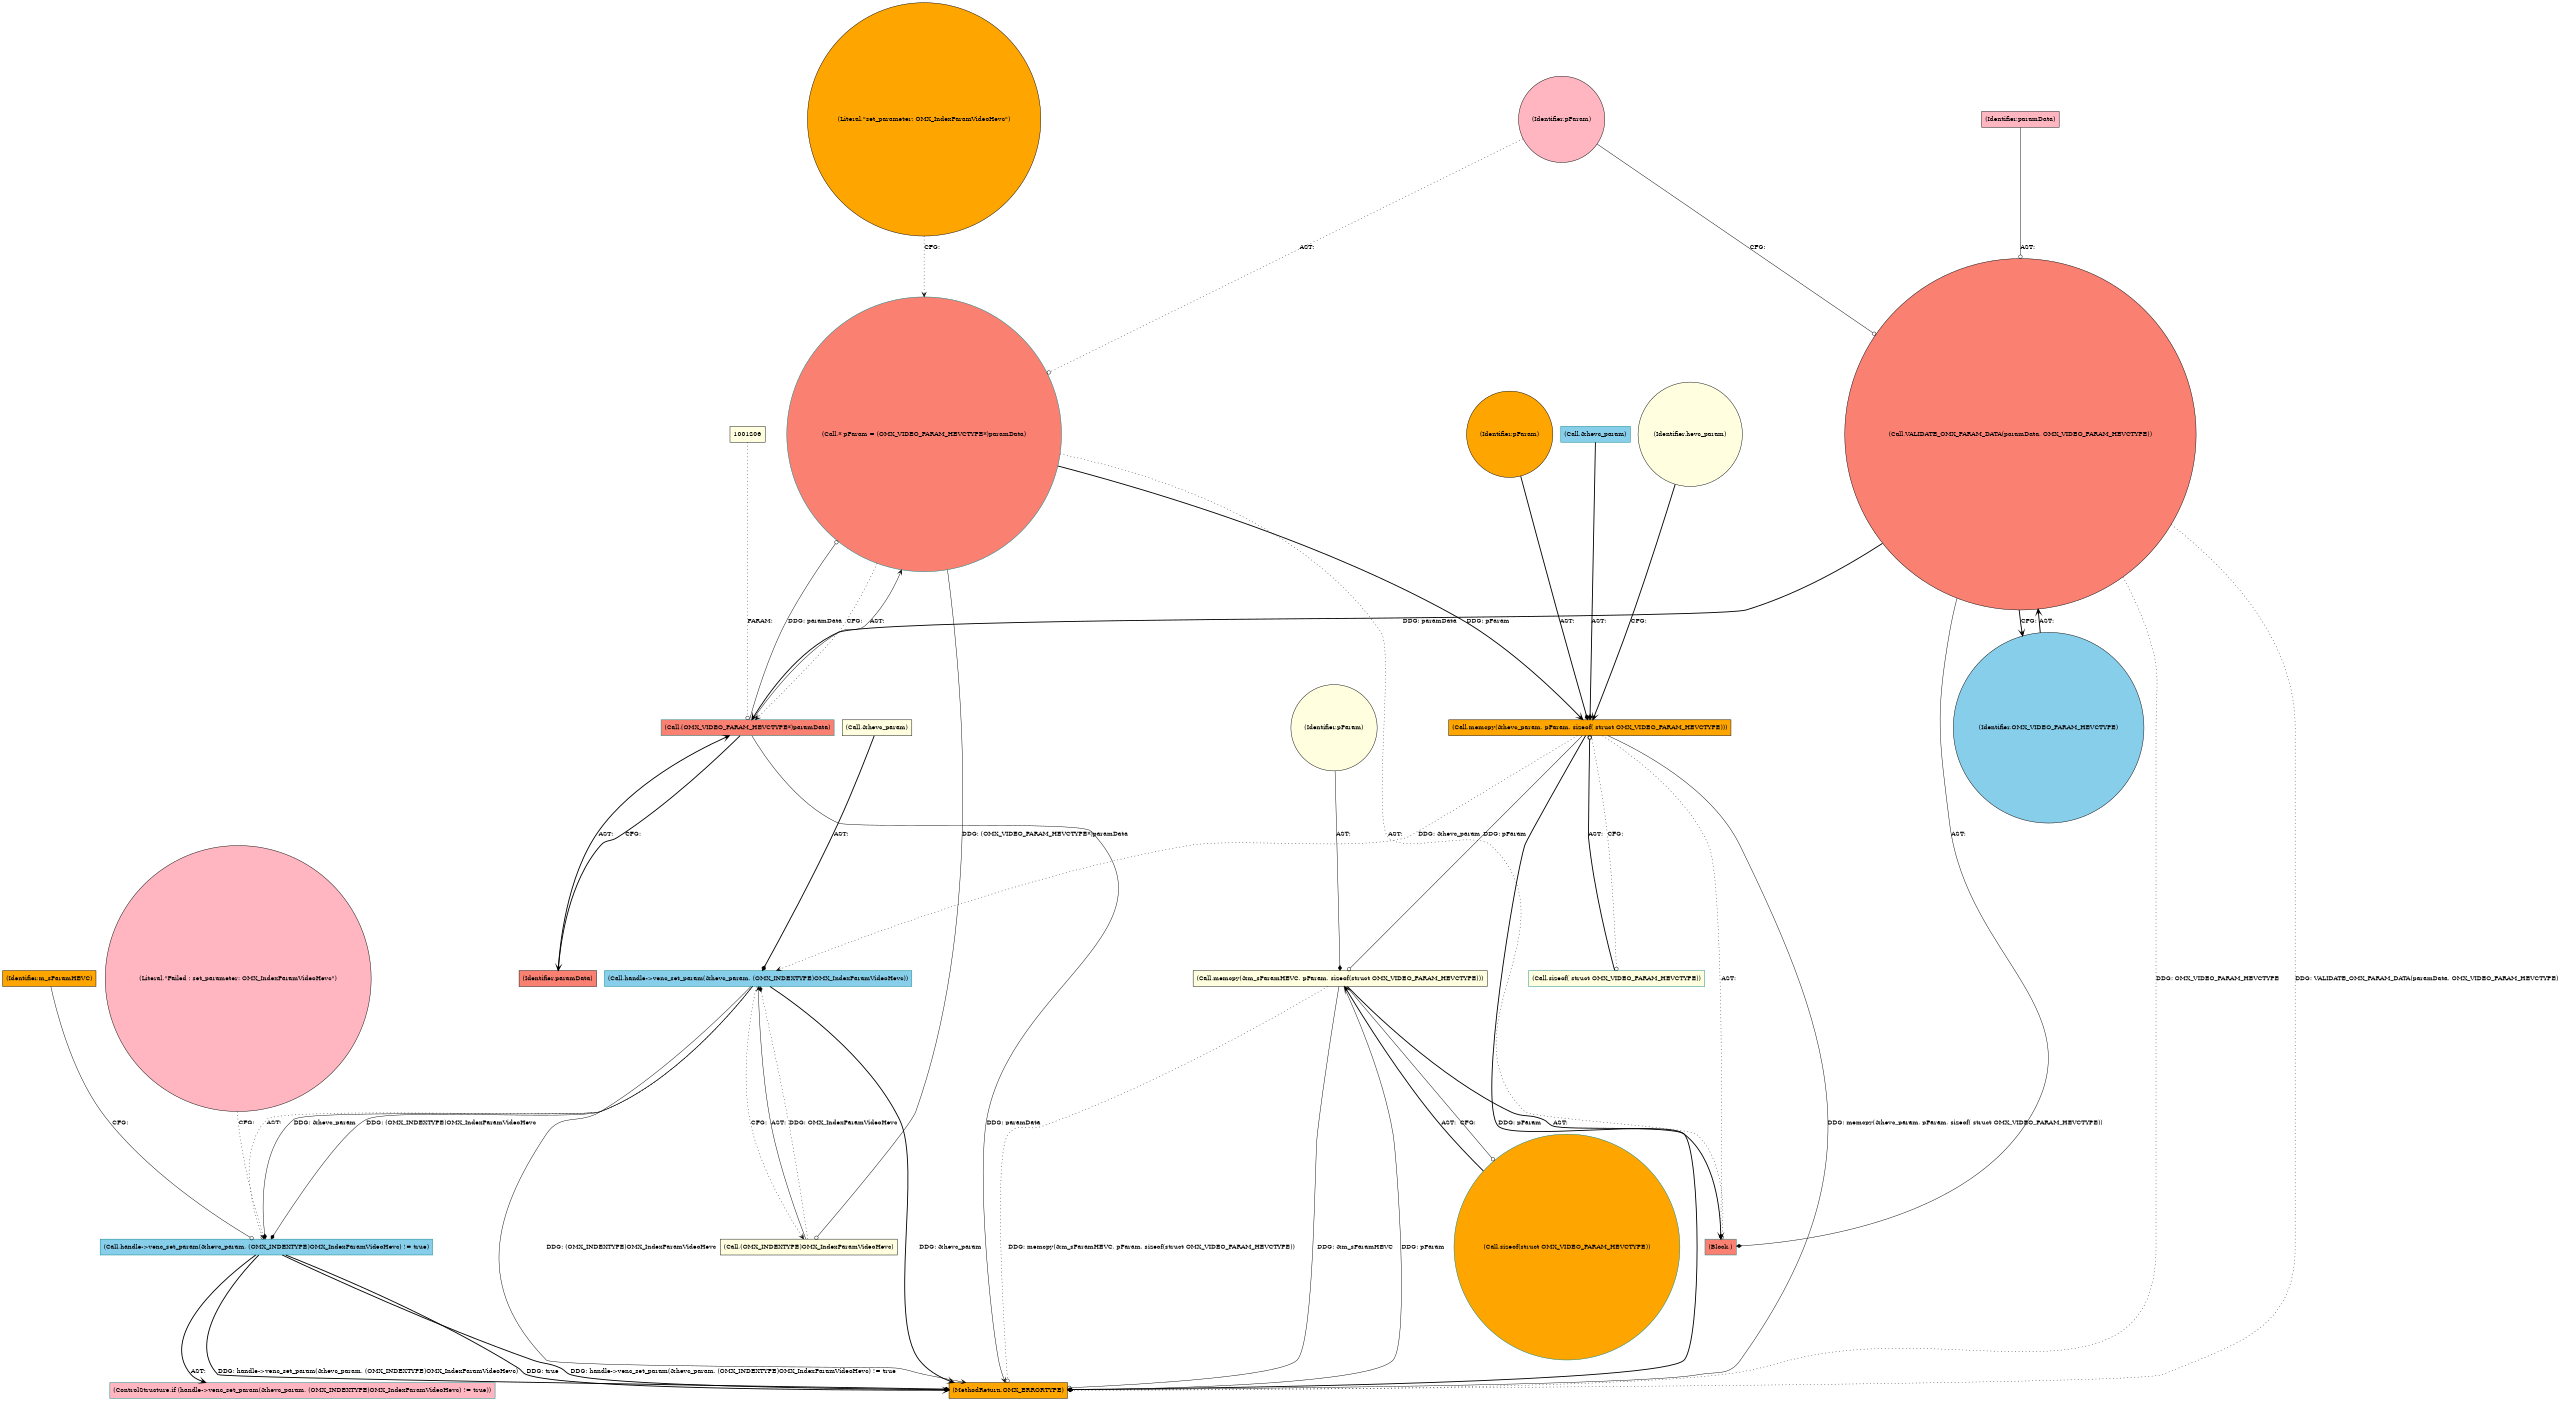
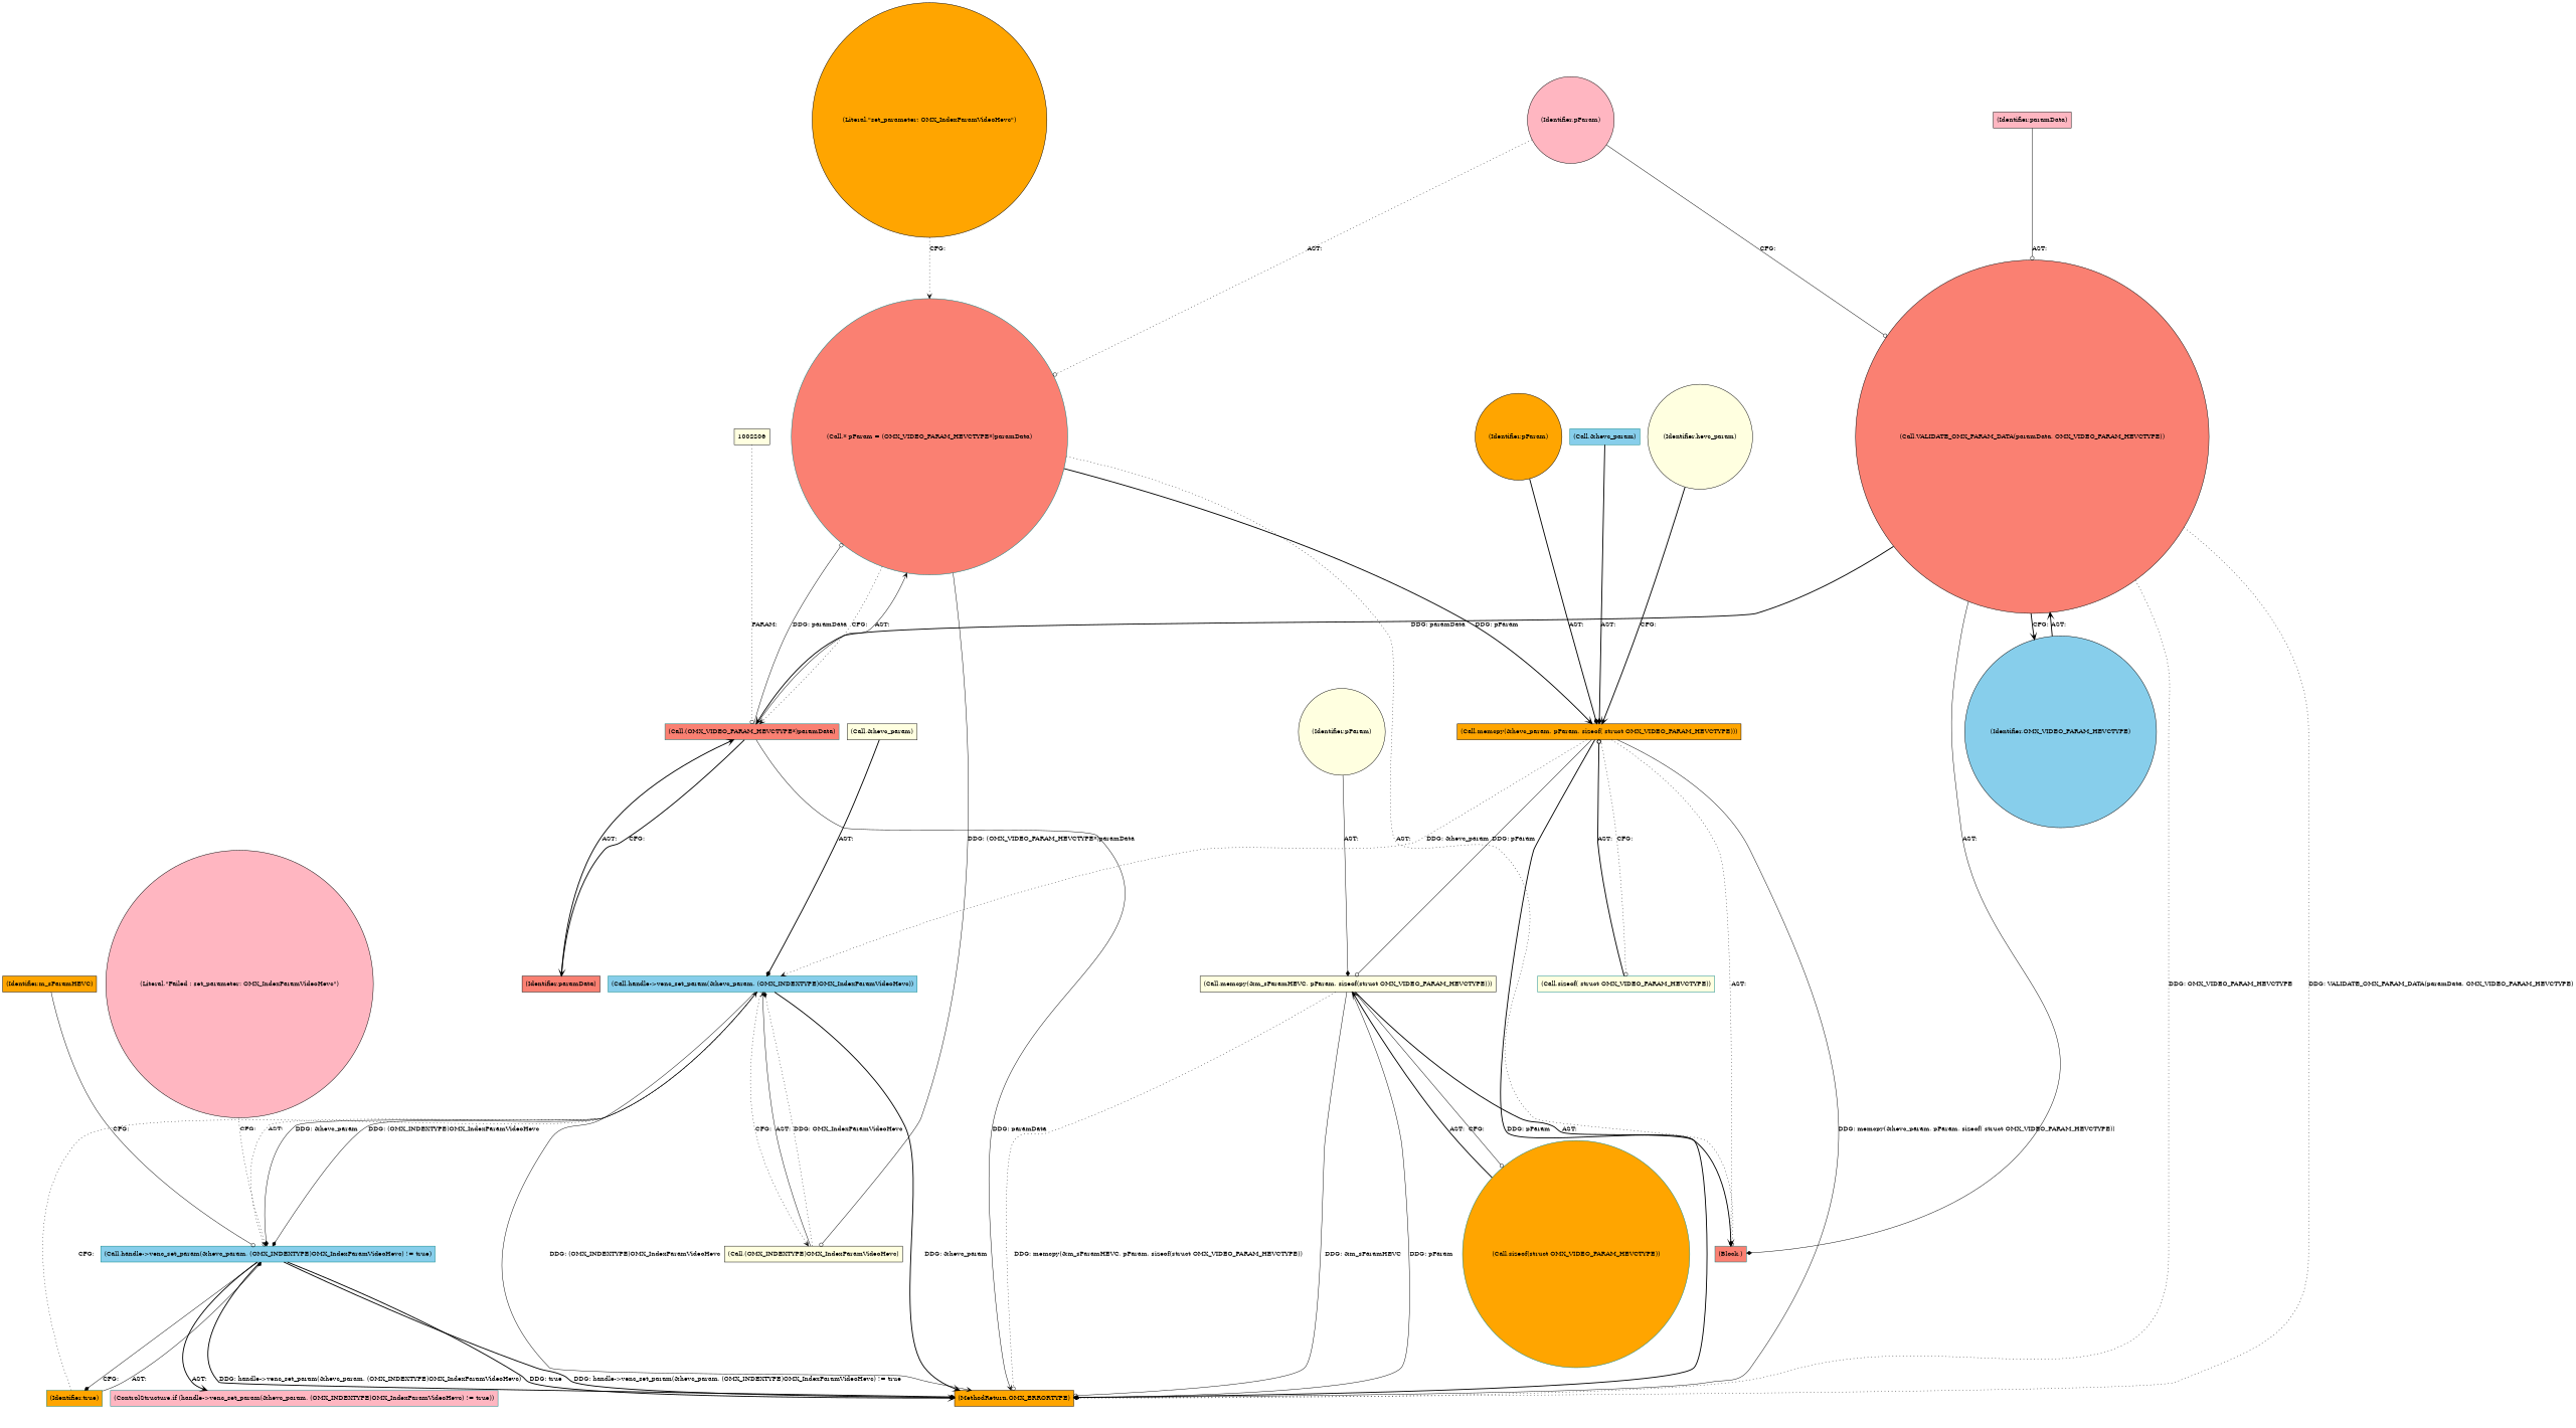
  digraph {
    node [color=black fillcolor=orange shape=box style=filled]
    edge [arrowhead=vee style=solid]
    n1 [color=teal fillcolor=salmon label="(Call,* pParam = (OMX_VIDEO_PARAM_HEVCTYPE*)paramData)" shape=circle]
    n2 [color=teal fillcolor=salmon label="(Call,(OMX_VIDEO_PARAM_HEVCTYPE*)paramData)"]
    n3 [label="(Call,memcpy(&hevc_param, pParam, sizeof( struct OMX_VIDEO_PARAM_HEVCTYPE)))"]
    n4 [color=teal fillcolor=salmon label="(Block,)"]
    n5 [fillcolor=lightyellow label="(Call,(OMX_INDEXTYPE)OMX_IndexParamVideoHevc)"]
    n6 [label="(MethodReturn,OMX_ERRORTYPE)"]
    n7 [fillcolor=salmon label="(Identifier,paramData)"]
    n8 [color=teal fillcolor=skyblue label="(Call,handle->venc_set_param(&hevc_param, (OMX_INDEXTYPE)OMX_IndexParamVideoHevc))"]
    n9 [fillcolor=lightyellow label="(Call,memcpy(&m_sParamHEVC, pParam, sizeof(struct OMX_VIDEO_PARAM_HEVCTYPE)))"]
    n10 [color=teal fillcolor=lightyellow label="(Call,sizeof( struct OMX_VIDEO_PARAM_HEVCTYPE))"]
    n11 [fillcolor=salmon label="(Call,VALIDATE_OMX_PARAM_DATA(paramData, OMX_VIDEO_PARAM_HEVCTYPE))" shape=circle]
    n12 [fillcolor=skyblue label="(Identifier,OMX_VIDEO_PARAM_HEVCTYPE)" shape=circle]
    n13 [color=teal fillcolor=skyblue label="(Call,handle->venc_set_param(&hevc_param, (OMX_INDEXTYPE)OMX_IndexParamVideoHevc) != true)"]
    n14 [color=teal label="(Call,sizeof(struct OMX_VIDEO_PARAM_HEVCTYPE))" shape=circle]
    n15 [color=teal fillcolor=lightpink label="(ControlStructure,if (handle->venc_set_param(&hevc_param, (OMX_INDEXTYPE)OMX_IndexParamVideoHevc) != true))"]
+   n16 [color=teal label="(Identifier,true)"]
    n17 [fillcolor=lightpink label="(Literal,\"Failed : set_parameter: OMX_IndexParamVideoHevc\")" shape=circle]
    n18 [fillcolor=lightyellow label="(Identifier,hevc_param)" shape=circle]
    n19 [label="(Identifier,m_sParamHEVC)"]
    n20 [fillcolor=lightyellow label="(Call,&hevc_param)"]
    n21 [fillcolor=lightyellow label="(Identifier,pParam)" shape=circle]
    n22 [label="(Identifier,pParam)" shape=circle]
    n23 [fillcolor=lightpink label="(Identifier,paramData)"]
    n24 [fillcolor=lightpink label="(Identifier,pParam)" shape=circle]
    n25 [color=teal fillcolor=skyblue label="(Call,&hevc_param)"]
    n26 [label="(Literal,\"set_parameter: OMX_IndexParamVideoHevc\")" shape=circle]
-   1001206 [fillcolor=lightyellow]
+   1001206 [fillcolor=lightyellow label=1002206]
    n1 -> n2 [label="CFG: " style=dotted]
    n1 -> n3 [label="DDG: pParam" style=bold]
    n1 -> n4 [arrowhead=odot label="AST: " style=dotted]
    n1 -> n5 [arrowhead=odot label="DDG: (OMX_VIDEO_PARAM_HEVCTYPE*)paramData"]
    n2 -> n1 [label="AST: "]
    n2 -> n1 [arrowhead=odot label="DDG: paramData"]
    n2 -> n6 [label="DDG: paramData"]
    n2 -> n7 [label="CFG: " style=bold]
    n3 -> n4 [arrowhead=diamond label="AST: " style=dotted]
    n3 -> n6 [arrowhead=diamond label="DDG: memcpy(&hevc_param, pParam, sizeof( struct OMX_VIDEO_PARAM_HEVCTYPE))"]
    n3 -> n6 [arrowhead=diamond label="DDG: pParam" style=bold]
    n3 -> n8 [label="DDG: &hevc_param" style=dotted]
    n3 -> n9 [arrowhead=odot label="DDG: pParam"]
    n3 -> n10 [arrowhead=odot label="CFG: " style=dotted]
    n5 -> n8 [label="AST: "]
    n5 -> n8 [arrowhead=diamond label="DDG: OMX_IndexParamVideoHevc" style=dotted]
    n7 -> n2 [label="AST: " style=bold]
    n8 -> n5 [label="CFG: " style=dotted]
    n8 -> n6 [label="DDG: &hevc_param" style=bold]
    n8 -> n6 [label="DDG: (OMX_INDEXTYPE)OMX_IndexParamVideoHevc"]
    n8 -> n13 [arrowhead=odot label="AST: " style=dotted]
    n8 -> n13 [arrowhead=diamond label="DDG: &hevc_param"]
    n8 -> n13 [arrowhead=diamond label="DDG: (OMX_INDEXTYPE)OMX_IndexParamVideoHevc"]
    n9 -> n4 [label="AST: " style=bold]
    n9 -> n6 [arrowhead=odot label="DDG: &m_sParamHEVC"]
    n9 -> n6 [arrowhead=diamond label="DDG: pParam"]
    n9 -> n6 [arrowhead=odot label="DDG: memcpy(&m_sParamHEVC, pParam, sizeof(struct OMX_VIDEO_PARAM_HEVCTYPE))" style=dotted]
    n9 -> n14 [arrowhead=odot label="CFG: "]
    n10 -> n3 [arrowhead=odot label="AST: " style=bold]
    n11 -> n2 [label="DDG: paramData" style=bold]
    n11 -> n4 [arrowhead=diamond label="AST: "]
    n11 -> n6 [arrowhead=diamond label="DDG: VALIDATE_OMX_PARAM_DATA(paramData, OMX_VIDEO_PARAM_HEVCTYPE)" style=dotted]
    n11 -> n6 [arrowhead=diamond label="DDG: OMX_VIDEO_PARAM_HEVCTYPE" style=dotted]
    n11 -> n12 [label="CFG: " style=bold]
    n12 -> n11 [label="AST: " style=bold]
    n13 -> n6 [arrowhead=diamond label="DDG: handle->venc_set_param(&hevc_param, (OMX_INDEXTYPE)OMX_IndexParamVideoHevc) != true" style=bold]
    n13 -> n6 [arrowhead=diamond label="DDG: handle->venc_set_param(&hevc_param, (OMX_INDEXTYPE)OMX_IndexParamVideoHevc)" style=bold]
    n13 -> n6 [label="DDG: true" style=bold]
    n13 -> n15 [label="AST: " style=bold]
+   n13 -> n16 [arrowhead=diamond label="CFG: "]
    n14 -> n9 [label="AST: " style=bold]
+   n16 -> n8 [label="CFG: " style=dotted]
+   n16 -> n13 [arrowhead=diamond label="AST: "]
    n17 -> n13 [label="CFG: " style=dotted]
    n18 -> n3 [label="CFG: " style=bold]
    n19 -> n13 [arrowhead=odot label="CFG: "]
    n20 -> n8 [arrowhead=diamond label="AST: " style=bold]
    n21 -> n9 [arrowhead=diamond label="AST: "]
    n22 -> n3 [arrowhead=diamond label="AST: " style=bold]
    n23 -> n11 [arrowhead=odot label="AST: "]
    n24 -> n1 [arrowhead=odot label="AST: " style=dotted]
    n24 -> n11 [arrowhead=odot label="CFG: "]
    n25 -> n3 [arrowhead=diamond label="AST: " style=bold]
    n26 -> n1 [label="CFG: " style=dotted]
    1001206 -> n2 [arrowhead=odot label="PARAM: " style=dotted]
  }
